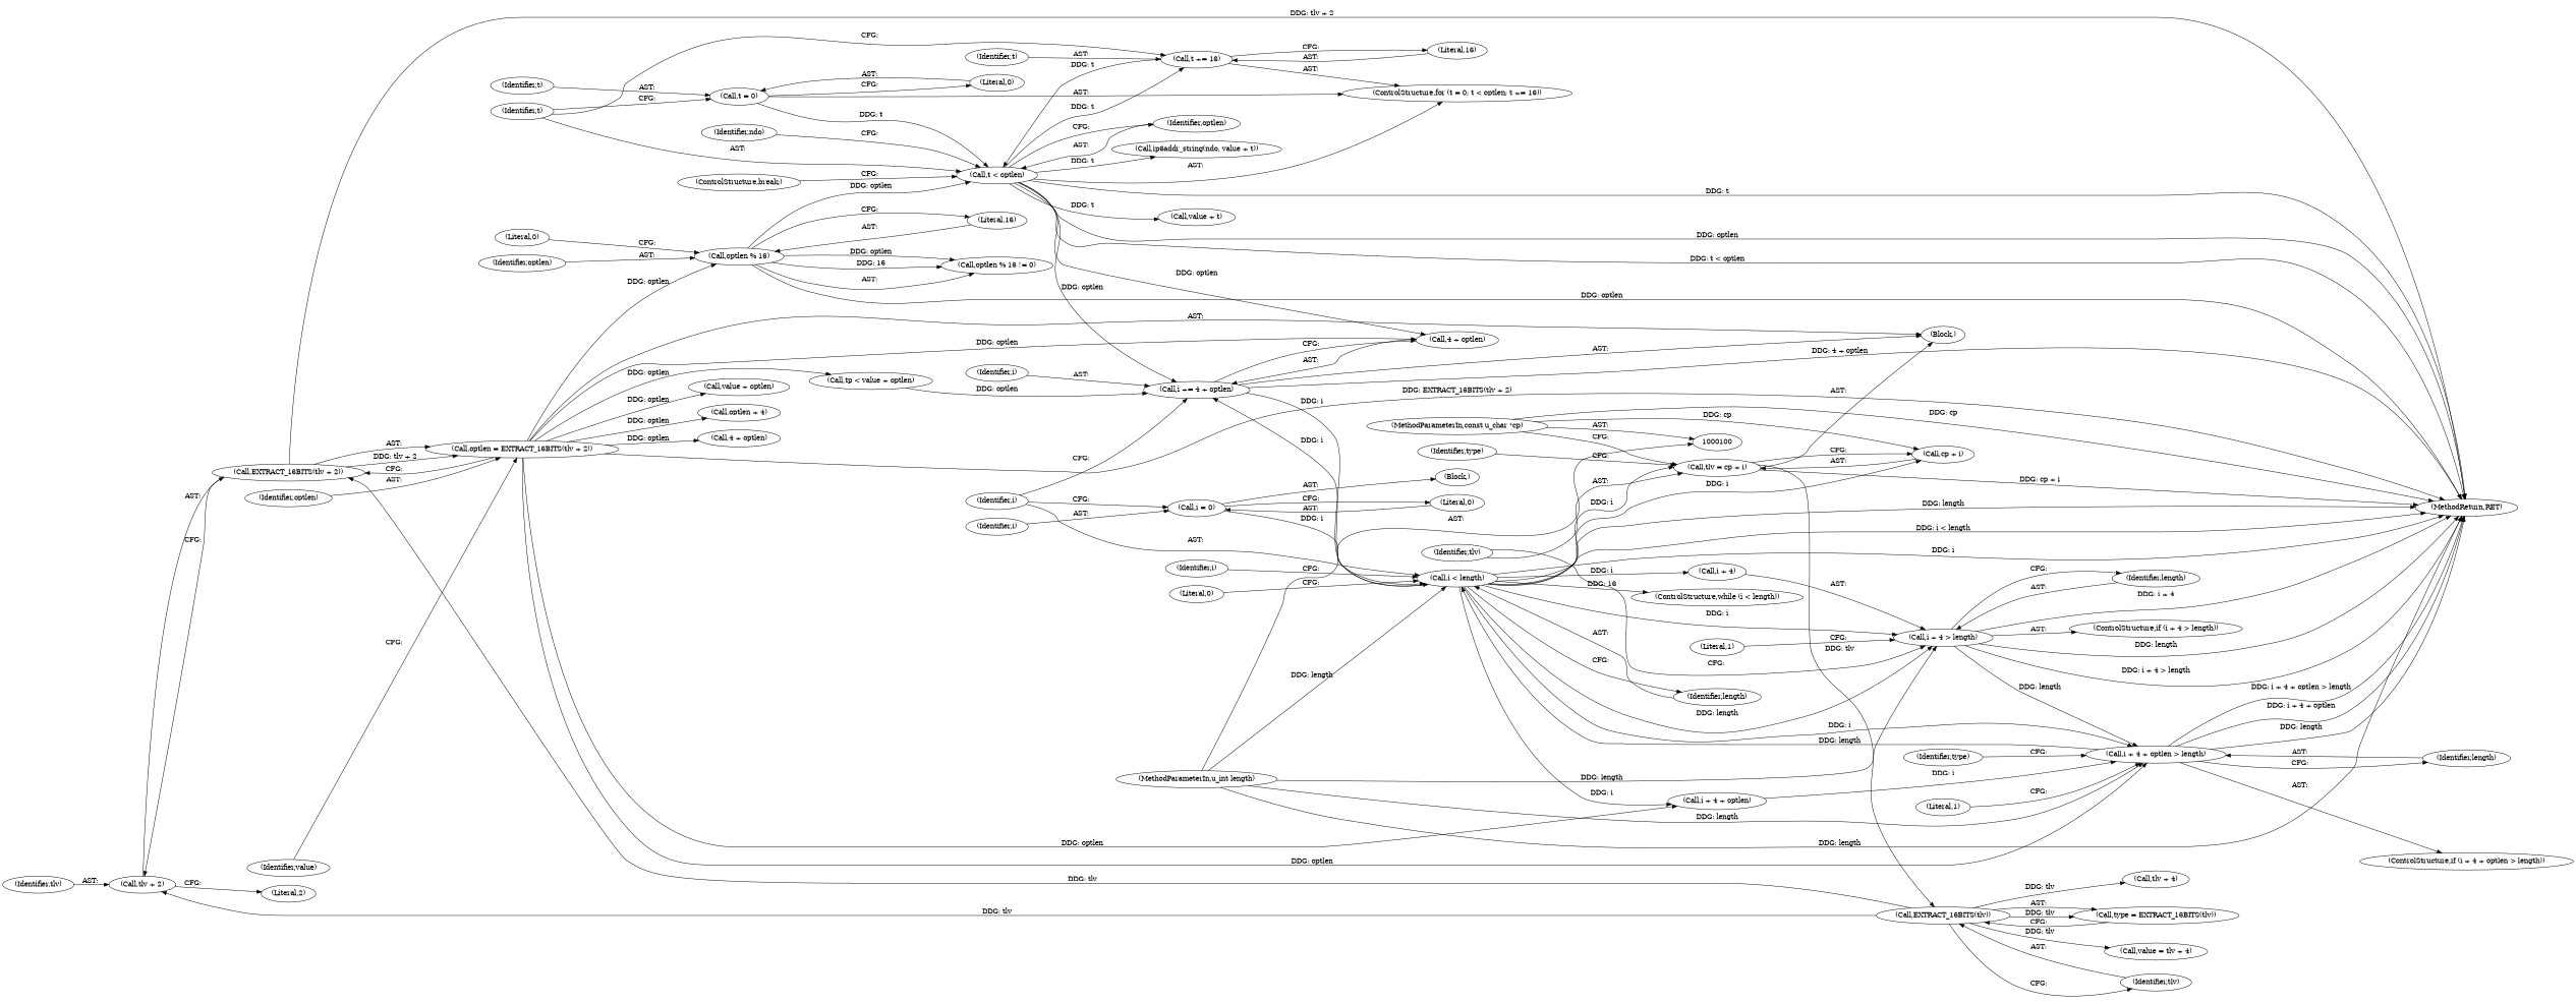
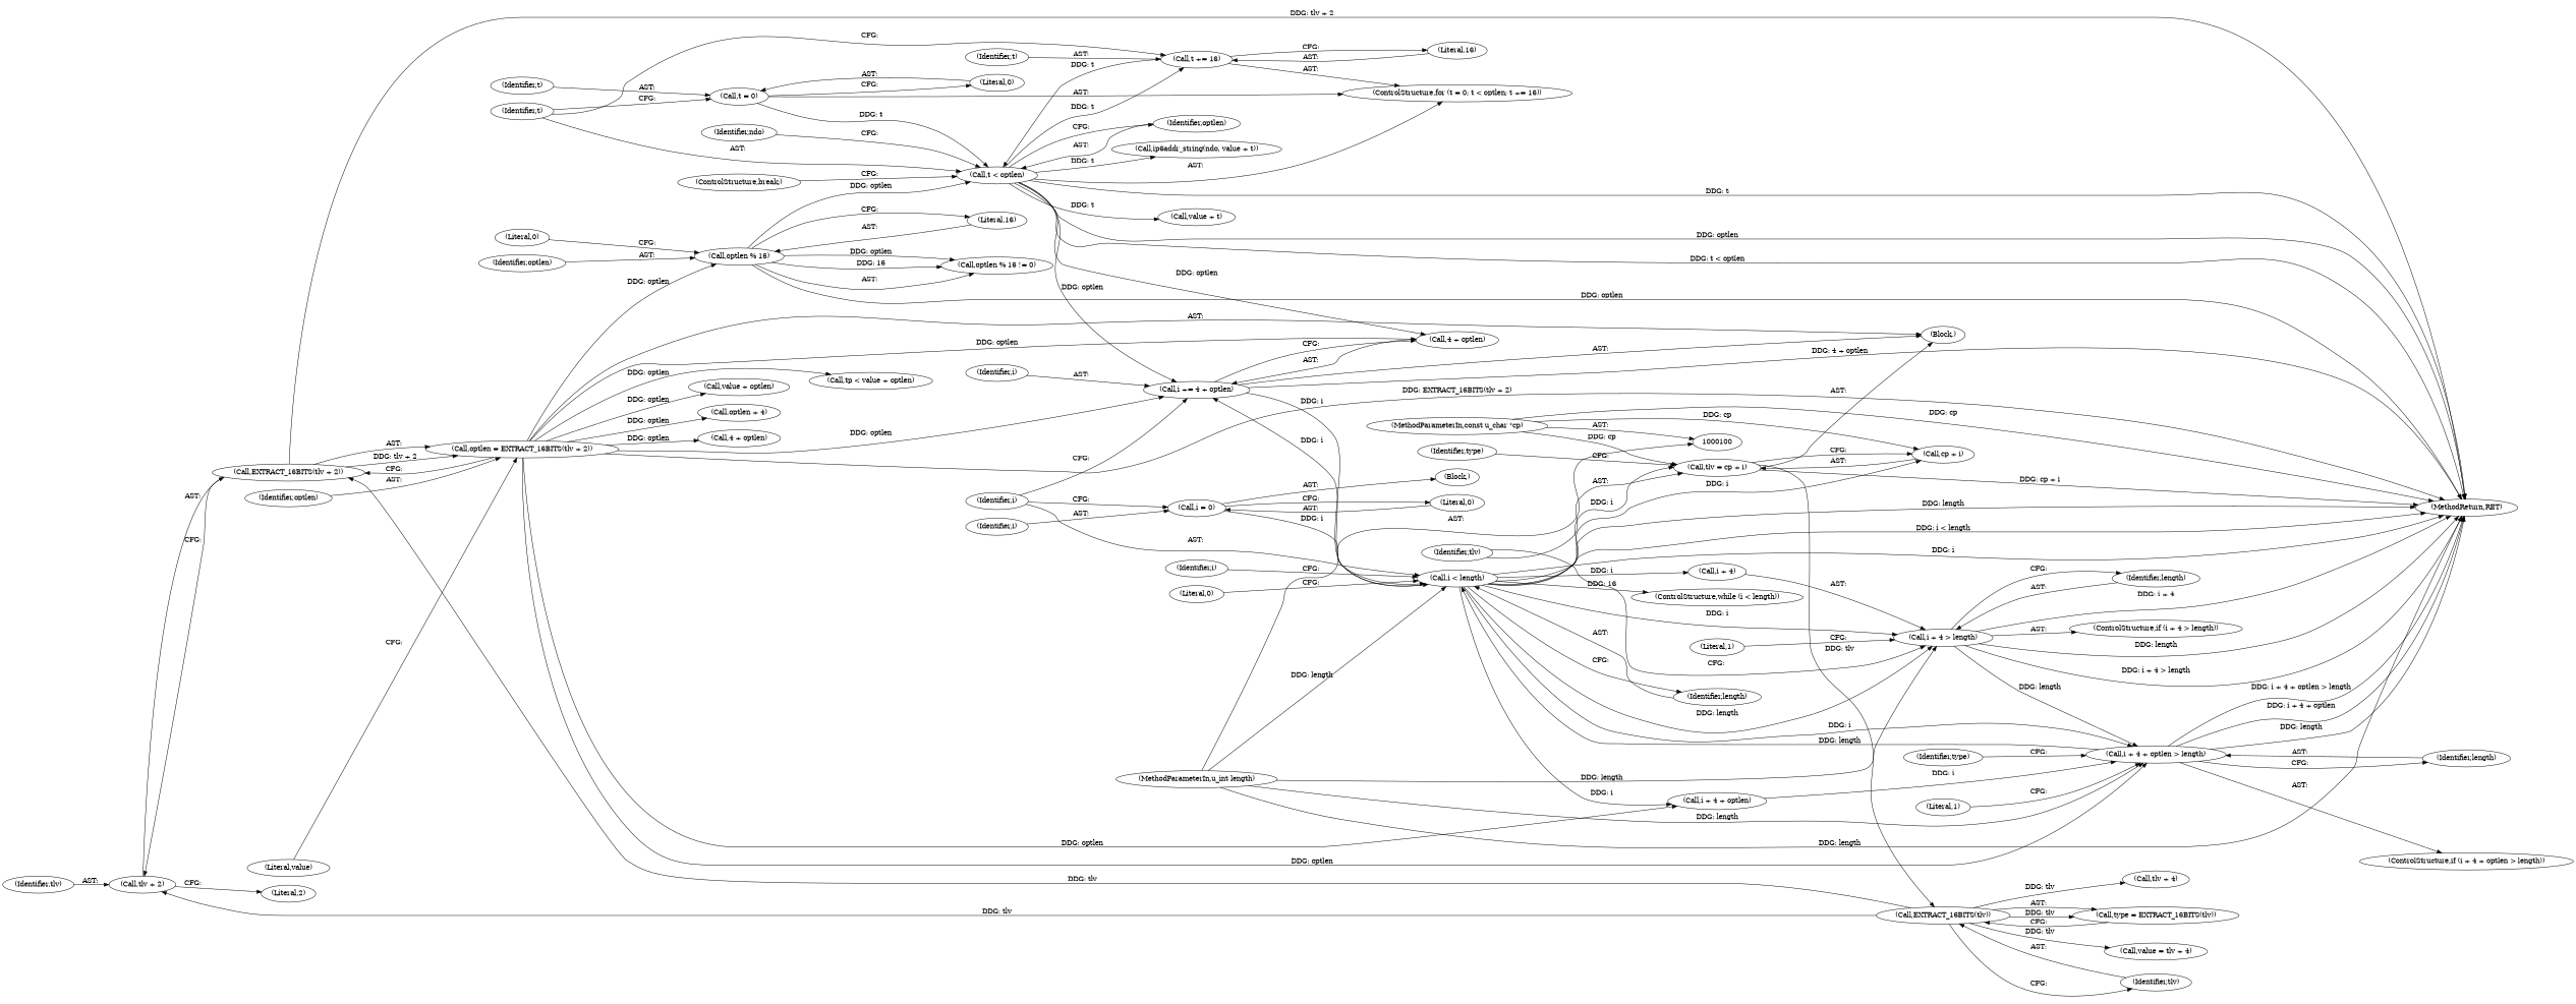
  digraph {
    rankdir=LR
    n1 [label="(Call,tlv + 2)"]
    n2 [label="(Call,EXTRACT_16BITS(tlv + 2))"]
    n3 [label="(Literal,2)"]
    n4 [label="(MethodReturn,RET)"]
    n5 [label="(Call,optlen = EXTRACT_16BITS(tlv + 2))"]
    n6 [label="(Call,EXTRACT_16BITS(tlv))"]
    n7 [label="(Identifier,tlv)"]
    n8 [label="(Call,tlv + 4)"]
    n9 [label="(Call,type = EXTRACT_16BITS(tlv))"]
    n10 [label="(Call,value = tlv + 4)"]
    n11 [label="(Call,tlv = cp + i)"]
    n12 [label="(Block,)"]
    n13 [label="(Call,cp + i)"]
    n14 [label="(MethodParameterIn,const u_char *cp)"]
    1000100
    n16 [label="(Call,i < length)"]
    n17 [label="(Call,i += 4 + optlen)"]
    n18 [label="(Call,i + 4 + optlen > length)"]
    n19 [label="(Call,i + 4 > length)"]
    n20 [label="(Call,i + 4)"]
    n21 [label="(Identifier,length)"]
    n22 [label="(ControlStructure,while (i < length))"]
    n23 [label="(Call,i + 4 + optlen)"]
    n24 [label="(Call,4 + optlen)"]
    n25 [label="(Identifier,length)"]
    n26 [label="(ControlStructure,if (i + 4 + optlen > length))"]
    n27 [label="(ControlStructure,if (i + 4 > length))"]
    n28 [label="(Identifier,length)"]
    n29 [label="(Call,i = 0)"]
    n30 [label="(Literal,0)"]
    n31 [label="(Block,)"]
    n32 [label="(Call,t < optlen)"]
    n33 [label="(Call,t += 16)"]
    n34 [label="(Identifier,optlen)"]
    n35 [label="(ControlStructure,for (t = 0; t < optlen; t += 16))"]
    n36 [label="(Call,value + t)"]
    n37 [label="(Call,ip6addr_string(ndo, value + t))"]
    n38 [label="(Literal,16)"]
    n39 [label="(Call,t = 0)"]
    n40 [label="(Literal,0)"]
    n41 [label="(Call,optlen % 16)"]
    n42 [label="(Literal,16)"]
    n43 [label="(Call,optlen % 16 != 0)"]
    n44 [label="(Call,value + optlen)"]
    n45 [label="(Call,optlen + 4)"]
    n46 [label="(Call,4 + optlen)"]
    n47 [label="(Call,tp < value + optlen)"]
    n48 [label="(MethodParameterIn,u_int length)"]
    n49 [label="(Identifier,optlen)"]
    n50 [label="(Identifier,t)"]
    n51 [label="(Literal,1)"]
    n52 [label="(Identifier,t)"]
    n53 [label="(Identifier,tlv)"]
    n54 [label="(Identifier,i)"]
    n55 [label="(Literal,0)"]
    n56 [label="(Identifier,i)"]
    n57 [label="(Identifier,i)"]
    n58 [label="(Identifier,tlv)"]
    n59 [label="(Identifier,type)"]
    n60 [label="(Identifier,optlen)"]
    n61 [label="(Identifier,ndo)"]
    n62 [label="(Literal,0)"]
    n63 [label="(Identifier,type)"]
    n64 [label="(Identifier,t)"]
-   n65 [label="(Identifier,value)"]
+   n65 [label="(Literal,value)"]
    n66 [label="(Literal,1)"]
    n67 [label="(ControlStructure,break;)"]
    n68 [label="(Identifier,i)"]
    n1 -> n2 [label="AST: "]
    n1 -> n3 [label="CFG: "]
    n2 -> n1 [label="CFG: "]
    n2 -> n4 [label="DDG: tlv + 2"]
    n2 -> n5 [label="AST: "]
    n2 -> n5 [label="DDG: tlv + 2"]
    n5 -> n2 [label="CFG: "]
    n5 -> n4 [label="DDG: EXTRACT_16BITS(tlv + 2)"]
    n5 -> n12 [label="AST: "]
-   n47 -> n17 [label="DDG: optlen"]
+   n5 -> n17 [label="DDG: optlen"]
    n5 -> n18 [label="DDG: optlen"]
    n5 -> n23 [label="DDG: optlen"]
    n5 -> n24 [label="DDG: optlen"]
    n5 -> n41 [label="DDG: optlen"]
    n5 -> n44 [label="DDG: optlen"]
    n5 -> n45 [label="DDG: optlen"]
    n5 -> n46 [label="DDG: optlen"]
    n5 -> n47 [label="DDG: optlen"]
    n6 -> n1 [label="DDG: tlv"]
    n6 -> n2 [label="DDG: tlv"]
    n6 -> n7 [label="CFG: "]
    n6 -> n8 [label="DDG: tlv"]
    n6 -> n9 [label="AST: "]
    n6 -> n9 [label="DDG: tlv"]
    n6 -> n10 [label="DDG: tlv"]
    n7 -> n6 [label="AST: "]
    n9 -> n6 [label="CFG: "]
    n11 -> n4 [label="DDG: cp + i"]
    n11 -> n6 [label="DDG: tlv"]
    n11 -> n12 [label="AST: "]
    n11 -> n13 [label="CFG: "]
    n13 -> n11 [label="AST: "]
    n14 -> n4 [label="DDG: cp"]
-   n14 -> n11 [label="CFG: "]
+   n14 -> n11 [label="DDG: cp"]
    n14 -> n13 [label="DDG: cp"]
    n14 -> 1000100 [label="AST: "]
    n16 -> n4 [label="DDG: i"]
    n16 -> n4 [label="DDG: length"]
    n16 -> n4 [label="DDG: i < length"]
    n16 -> n11 [label="DDG: i"]
    n16 -> n13 [label="DDG: i"]
    n16 -> n17 [label="DDG: i"]
    n16 -> n18 [label="DDG: i"]
    n16 -> n19 [label="DDG: i"]
    n16 -> n19 [label="DDG: length"]
    n16 -> n20 [label="DDG: i"]
    n16 -> n21 [label="CFG: "]
    n16 -> n22 [label="DDG: 16"]
    n16 -> n23 [label="DDG: i"]
    n17 -> n4 [label="DDG: 4 + optlen"]
    n17 -> n12 [label="AST: "]
    n17 -> n16 [label="DDG: i"]
    n17 -> n24 [label="CFG: "]
    n18 -> n4 [label="DDG: i + 4 + optlen"]
    n18 -> n4 [label="DDG: length"]
    n18 -> n4 [label="DDG: i + 4 + optlen > length"]
    n18 -> n16 [label="DDG: length"]
    n18 -> n25 [label="CFG: "]
    n18 -> n26 [label="AST: "]
    n19 -> n4 [label="DDG: length"]
    n19 -> n4 [label="DDG: i + 4 > length"]
    n19 -> n4 [label="DDG: i + 4"]
    n19 -> n18 [label="DDG: length"]
    n19 -> n27 [label="AST: "]
    n19 -> n28 [label="CFG: "]
    n20 -> n19 [label="AST: "]
    n21 -> n16 [label="AST: "]
    n23 -> n18 [label="DDG: i"]
    n24 -> n17 [label="AST: "]
    n25 -> n18 [label="AST: "]
    n28 -> n19 [label="AST: "]
    n29 -> n16 [label="DDG: i"]
    n29 -> n30 [label="CFG: "]
    n29 -> n31 [label="AST: "]
    n30 -> n29 [label="AST: "]
    n32 -> n4 [label="DDG: t"]
    n32 -> n4 [label="DDG: optlen"]
    n32 -> n4 [label="DDG: t < optlen"]
    n32 -> n17 [label="DDG: optlen"]
    n32 -> n24 [label="DDG: optlen"]
    n32 -> n33 [label="DDG: t"]
    n32 -> n34 [label="CFG: "]
    n32 -> n35 [label="AST: "]
    n32 -> n36 [label="DDG: t"]
    n32 -> n37 [label="DDG: t"]
    n33 -> n32 [label="DDG: t"]
    n33 -> n35 [label="AST: "]
    n33 -> n38 [label="CFG: "]
    n34 -> n32 [label="AST: "]
    n38 -> n33 [label="AST: "]
    n39 -> n32 [label="DDG: t"]
    n39 -> n35 [label="AST: "]
    n39 -> n40 [label="CFG: "]
    n40 -> n39 [label="AST: "]
    n41 -> n4 [label="DDG: optlen"]
    n41 -> n32 [label="DDG: optlen"]
    n41 -> n42 [label="CFG: "]
    n41 -> n43 [label="AST: "]
    n41 -> n43 [label="DDG: optlen"]
    n41 -> n43 [label="DDG: 16"]
    n42 -> n41 [label="AST: "]
    n48 -> n4 [label="DDG: length"]
    n48 -> 1000100 [label="AST: "]
    n48 -> n16 [label="DDG: length"]
    n48 -> n18 [label="DDG: length"]
    n48 -> n19 [label="DDG: length"]
    n49 -> n5 [label="AST: "]
    n50 -> n33 [label="AST: "]
    n51 -> n19 [label="CFG: "]
    n52 -> n32 [label="AST: "]
    n52 -> n33 [label="CFG: "]
    n52 -> n39 [label="CFG: "]
    n53 -> n11 [label="AST: "]
    n53 -> n19 [label="CFG: "]
    n54 -> n17 [label="AST: "]
    n55 -> n41 [label="CFG: "]
    n56 -> n16 [label="AST: "]
    n56 -> n17 [label="CFG: "]
    n56 -> n29 [label="CFG: "]
    n57 -> n29 [label="AST: "]
    n58 -> n1 [label="AST: "]
    n59 -> n11 [label="CFG: "]
    n60 -> n41 [label="AST: "]
    n61 -> n32 [label="CFG: "]
    n62 -> n16 [label="CFG: "]
    n63 -> n18 [label="CFG: "]
    n64 -> n39 [label="AST: "]
    n65 -> n5 [label="CFG: "]
    n66 -> n18 [label="CFG: "]
    n67 -> n32 [label="CFG: "]
    n68 -> n16 [label="CFG: "]
  }
